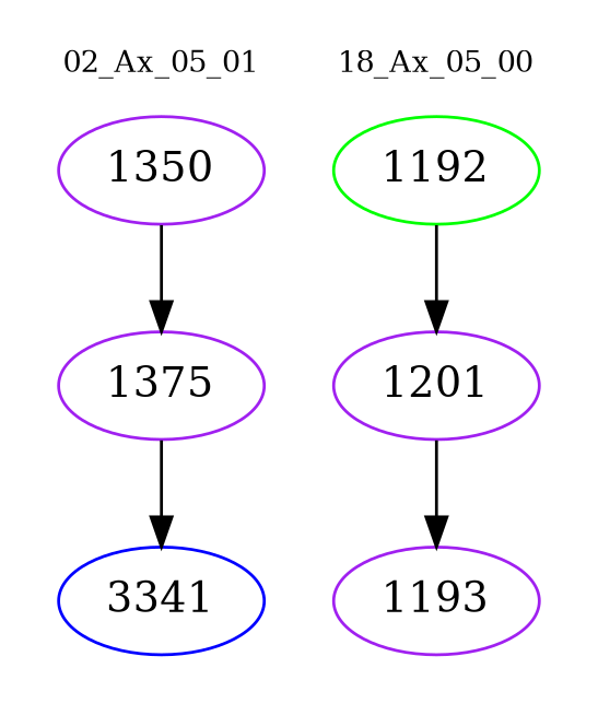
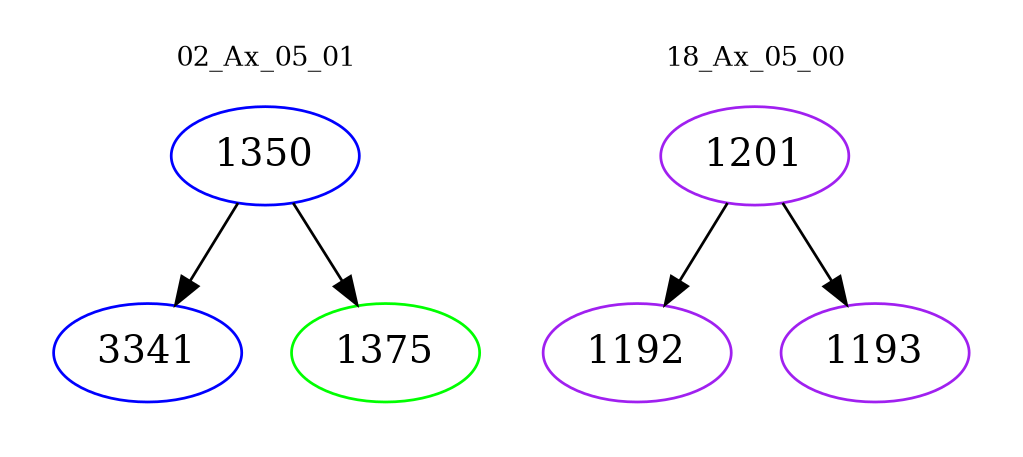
  digraph {
    node [color=blue]
    edge [color=black]
-   n1 [color=purple label=1350]
+   n1 [label=1350]
    n2 [label=3341]
-   n3 [color=purple label=1375]
+   n3 [color=green label=1375]
    n4 [color=purple label=1201]
-   n5 [color=green label=1192]
+   n5 [color=purple label=1192]
    n6 [color=purple label=1193]
    subgraph cluster_1 {
      color=white
      fontsize=10
      label="02_Ax_05_01"
      n1
      n2
      n3
    }
    subgraph cluster_2 {
      color=white
      fontsize=10
      label="18_Ax_05_00"
      n4
      n5
      n6
    }
-   n3 -> n2
+   n1 -> n2
    n1 -> n3
-   n5 -> n4
+   n4 -> n5
    n4 -> n6
  }
